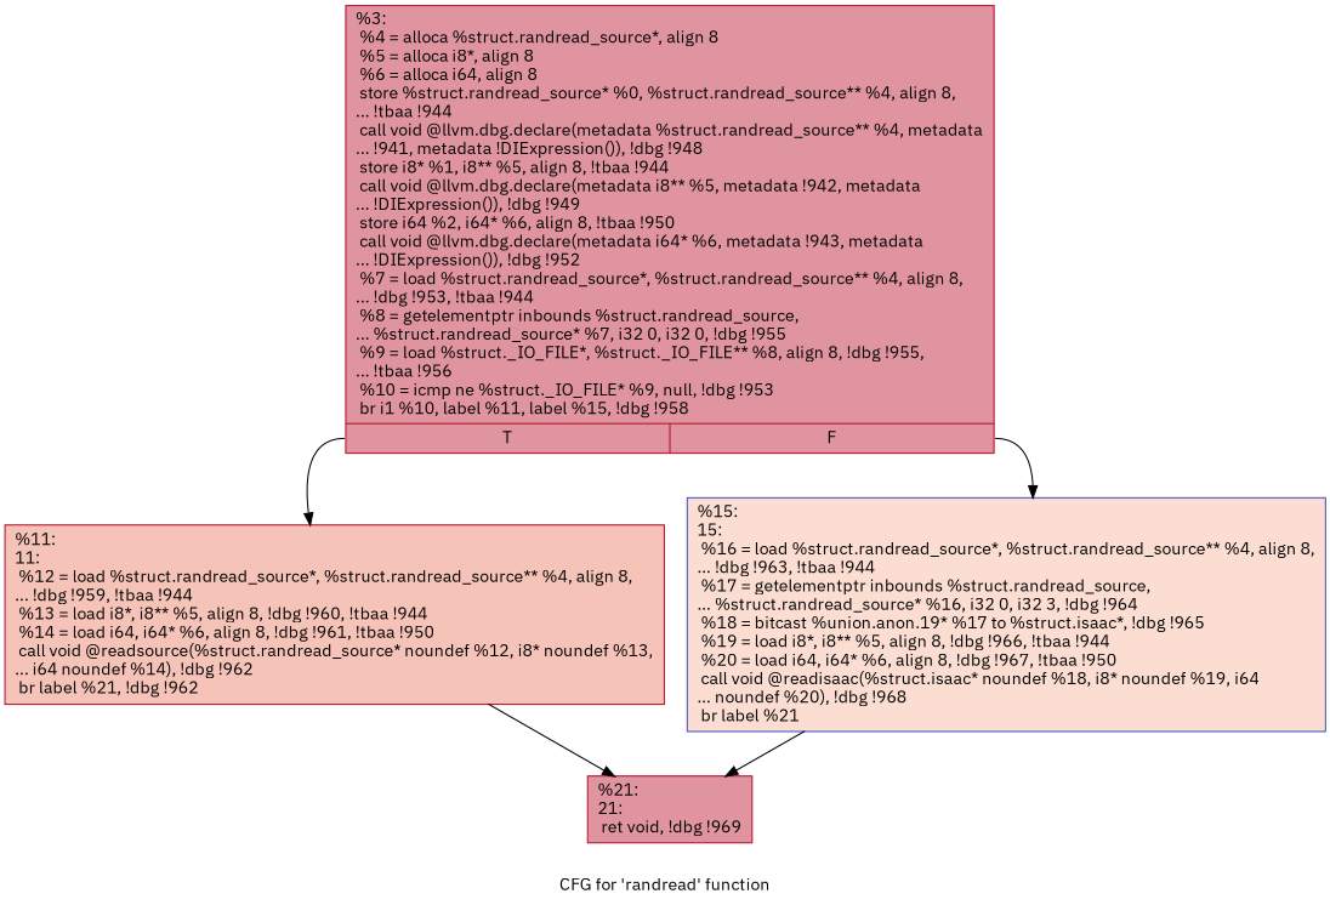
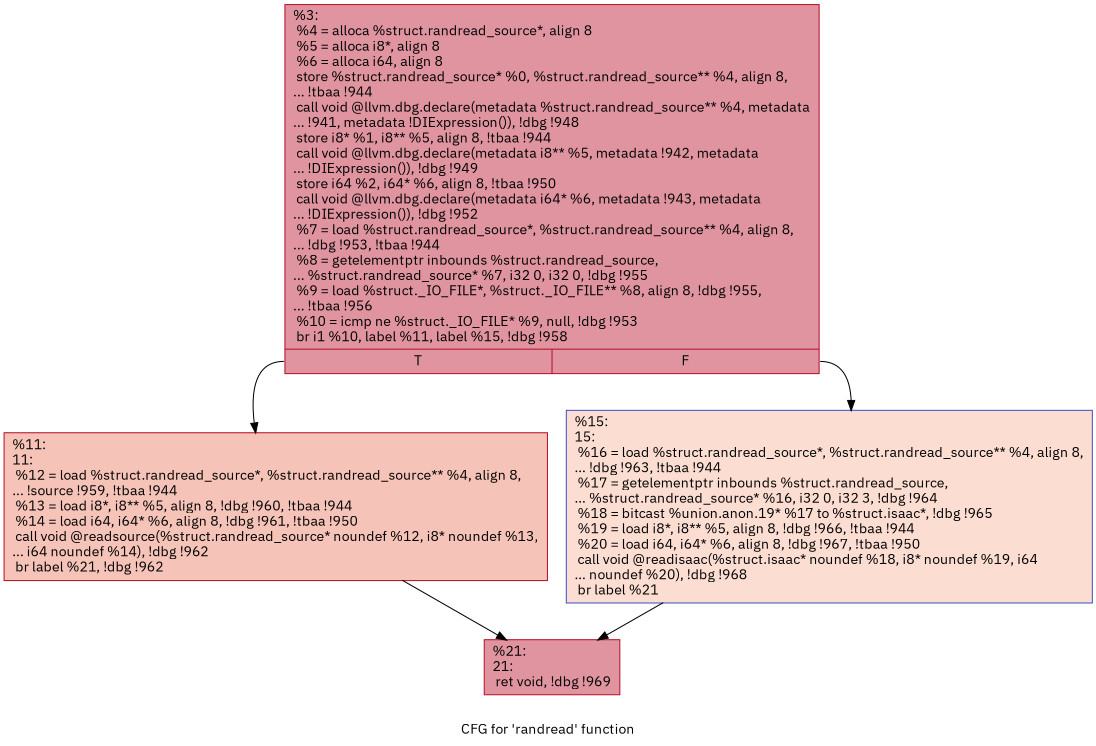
  digraph {
    label="CFG for 'randread' function"
    fontname="IBM Plex Sans"
    node [color="#b70d28ff" fillcolor="#b70d2870" shape=record style=filled fontname="IBM Plex Sans"]
    edge [fontname="IBM Plex Sans"]
    n1 [label="{%3:\l  %4 = alloca %struct.randread_source*, align 8\l  %5 = alloca i8*, align 8\l  %6 = alloca i64, align 8\l  store %struct.randread_source* %0, %struct.randread_source** %4, align 8,\l... !tbaa !944\l  call void @llvm.dbg.declare(metadata %struct.randread_source** %4, metadata\l... !941, metadata !DIExpression()), !dbg !948\l  store i8* %1, i8** %5, align 8, !tbaa !944\l  call void @llvm.dbg.declare(metadata i8** %5, metadata !942, metadata\l... !DIExpression()), !dbg !949\l  store i64 %2, i64* %6, align 8, !tbaa !950\l  call void @llvm.dbg.declare(metadata i64* %6, metadata !943, metadata\l... !DIExpression()), !dbg !952\l  %7 = load %struct.randread_source*, %struct.randread_source** %4, align 8,\l... !dbg !953, !tbaa !944\l  %8 = getelementptr inbounds %struct.randread_source,\l... %struct.randread_source* %7, i32 0, i32 0, !dbg !955\l  %9 = load %struct._IO_FILE*, %struct._IO_FILE** %8, align 8, !dbg !955,\l... !tbaa !956\l  %10 = icmp ne %struct._IO_FILE* %9, null, !dbg !953\l  br i1 %10, label %11, label %15, !dbg !958\l|{<s0>T|<s1>F}}"]
-   n2 [fillcolor="#e8765c70" label="{%11:\l11:                                               \l  %12 = load %struct.randread_source*, %struct.randread_source** %4, align 8,\l... !dbg !959, !tbaa !944\l  %13 = load i8*, i8** %5, align 8, !dbg !960, !tbaa !944\l  %14 = load i64, i64* %6, align 8, !dbg !961, !tbaa !950\l  call void @readsource(%struct.randread_source* noundef %12, i8* noundef %13,\l... i64 noundef %14), !dbg !962\l  br label %21, !dbg !962\l}"]
+   n2 [fillcolor="#e8765c70" label="{%11:\l11:                                               \l  %12 = load %struct.randread_source*, %struct.randread_source** %4, align 8,\l... !source !959, !tbaa !944\l  %13 = load i8*, i8** %5, align 8, !dbg !960, !tbaa !944\l  %14 = load i64, i64* %6, align 8, !dbg !961, !tbaa !950\l  call void @readsource(%struct.randread_source* noundef %12, i8* noundef %13,\l... i64 noundef %14), !dbg !962\l  br label %21, !dbg !962\l}"]
    n3 [color="#3d50c3ff" fillcolor="#f7b39670" label="{%15:\l15:                                               \l  %16 = load %struct.randread_source*, %struct.randread_source** %4, align 8,\l... !dbg !963, !tbaa !944\l  %17 = getelementptr inbounds %struct.randread_source,\l... %struct.randread_source* %16, i32 0, i32 3, !dbg !964\l  %18 = bitcast %union.anon.19* %17 to %struct.isaac*, !dbg !965\l  %19 = load i8*, i8** %5, align 8, !dbg !966, !tbaa !944\l  %20 = load i64, i64* %6, align 8, !dbg !967, !tbaa !950\l  call void @readisaac(%struct.isaac* noundef %18, i8* noundef %19, i64\l... noundef %20), !dbg !968\l  br label %21\l}"]
    n4 [label="{%21:\l21:                                               \l  ret void, !dbg !969\l}"]
    n1 -> n2 [tailport=s0]
    n1 -> n3 [tailport=s1]
    n2 -> n4
    n3 -> n4
  }
